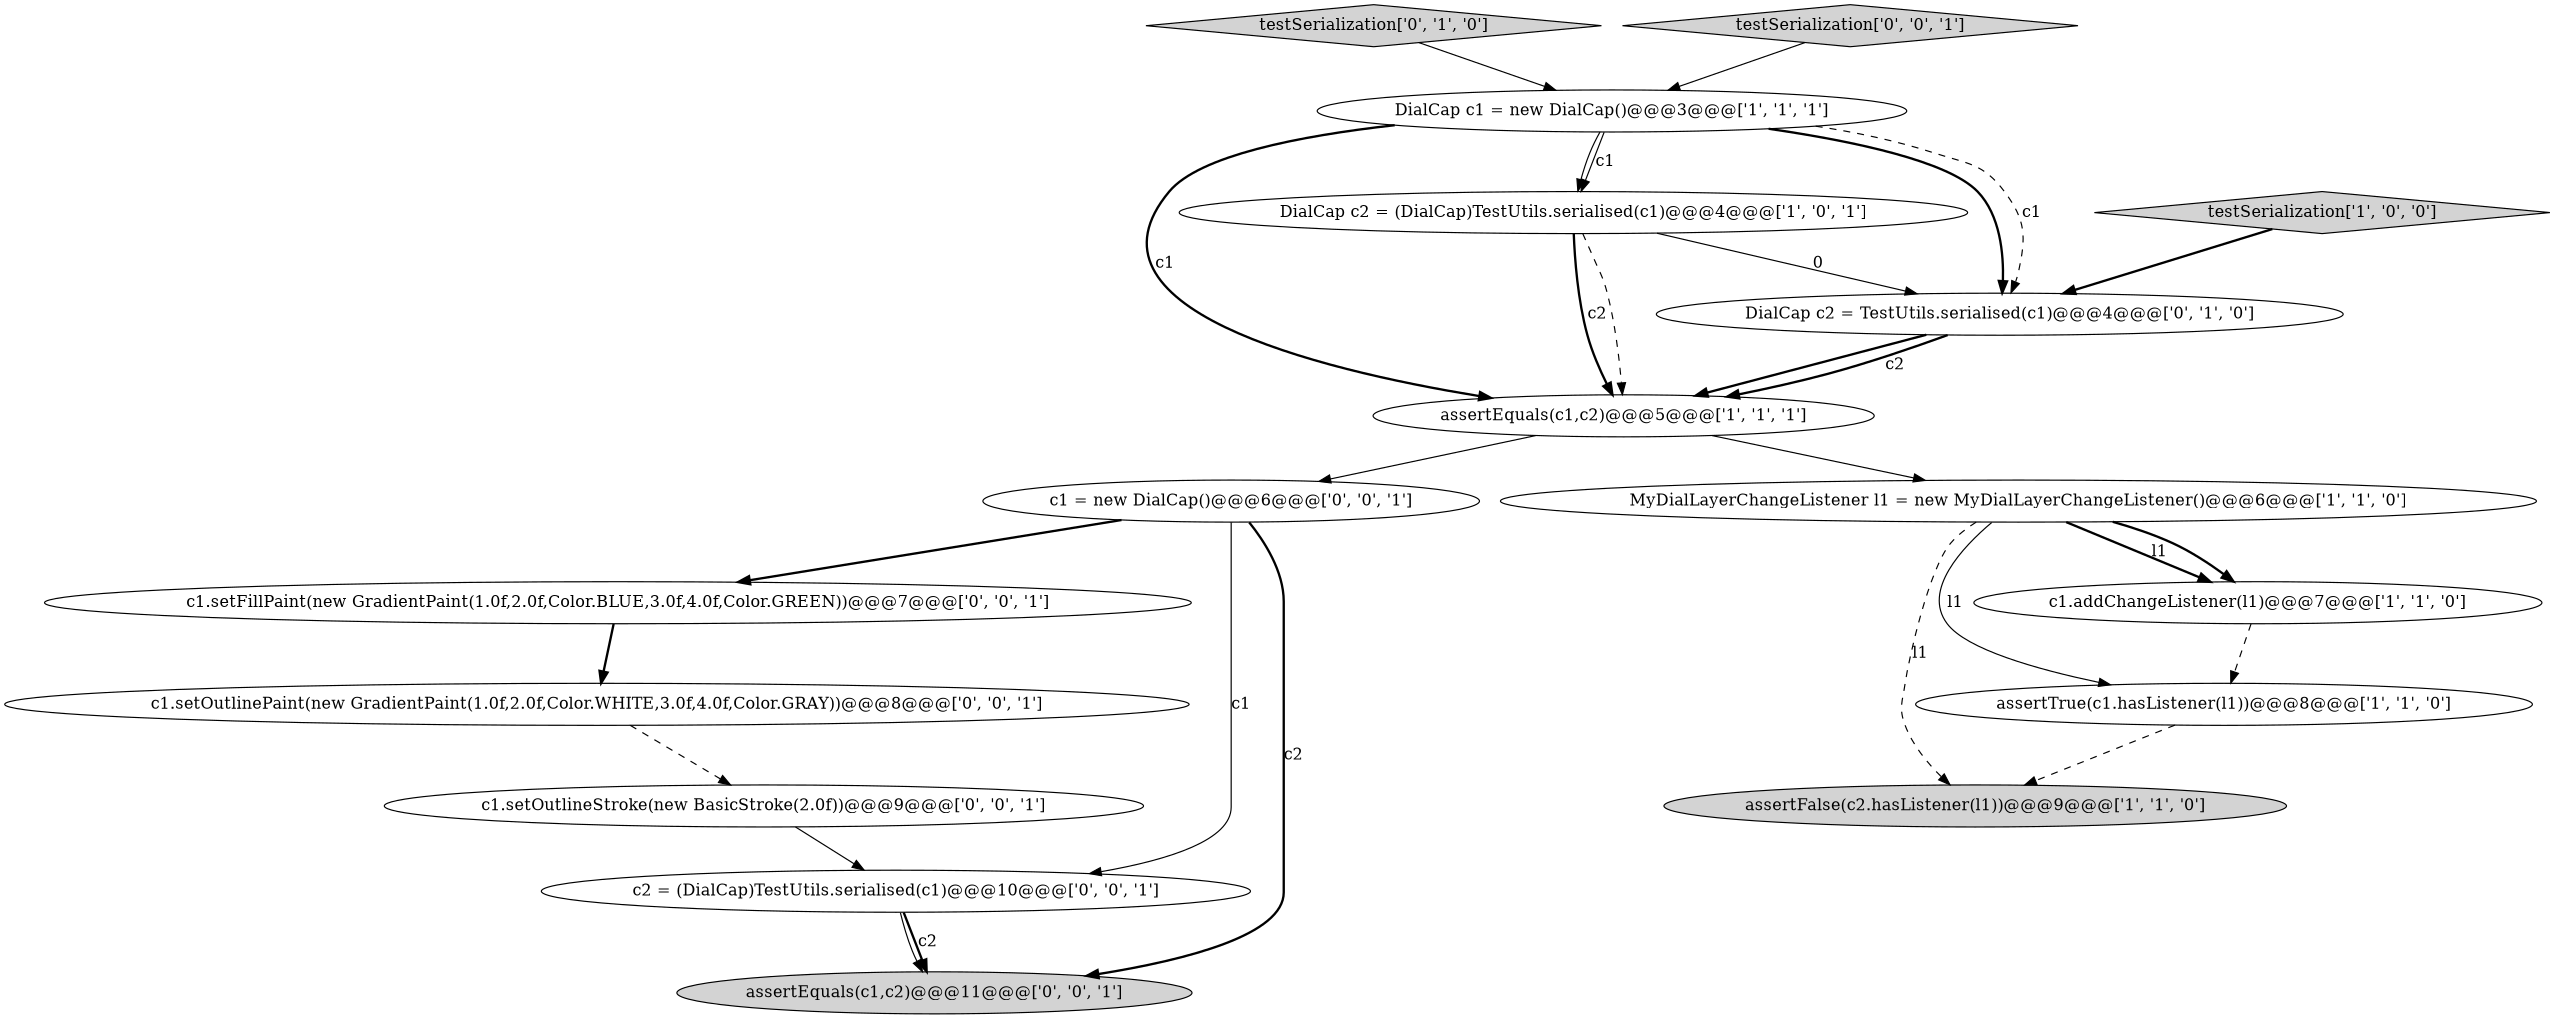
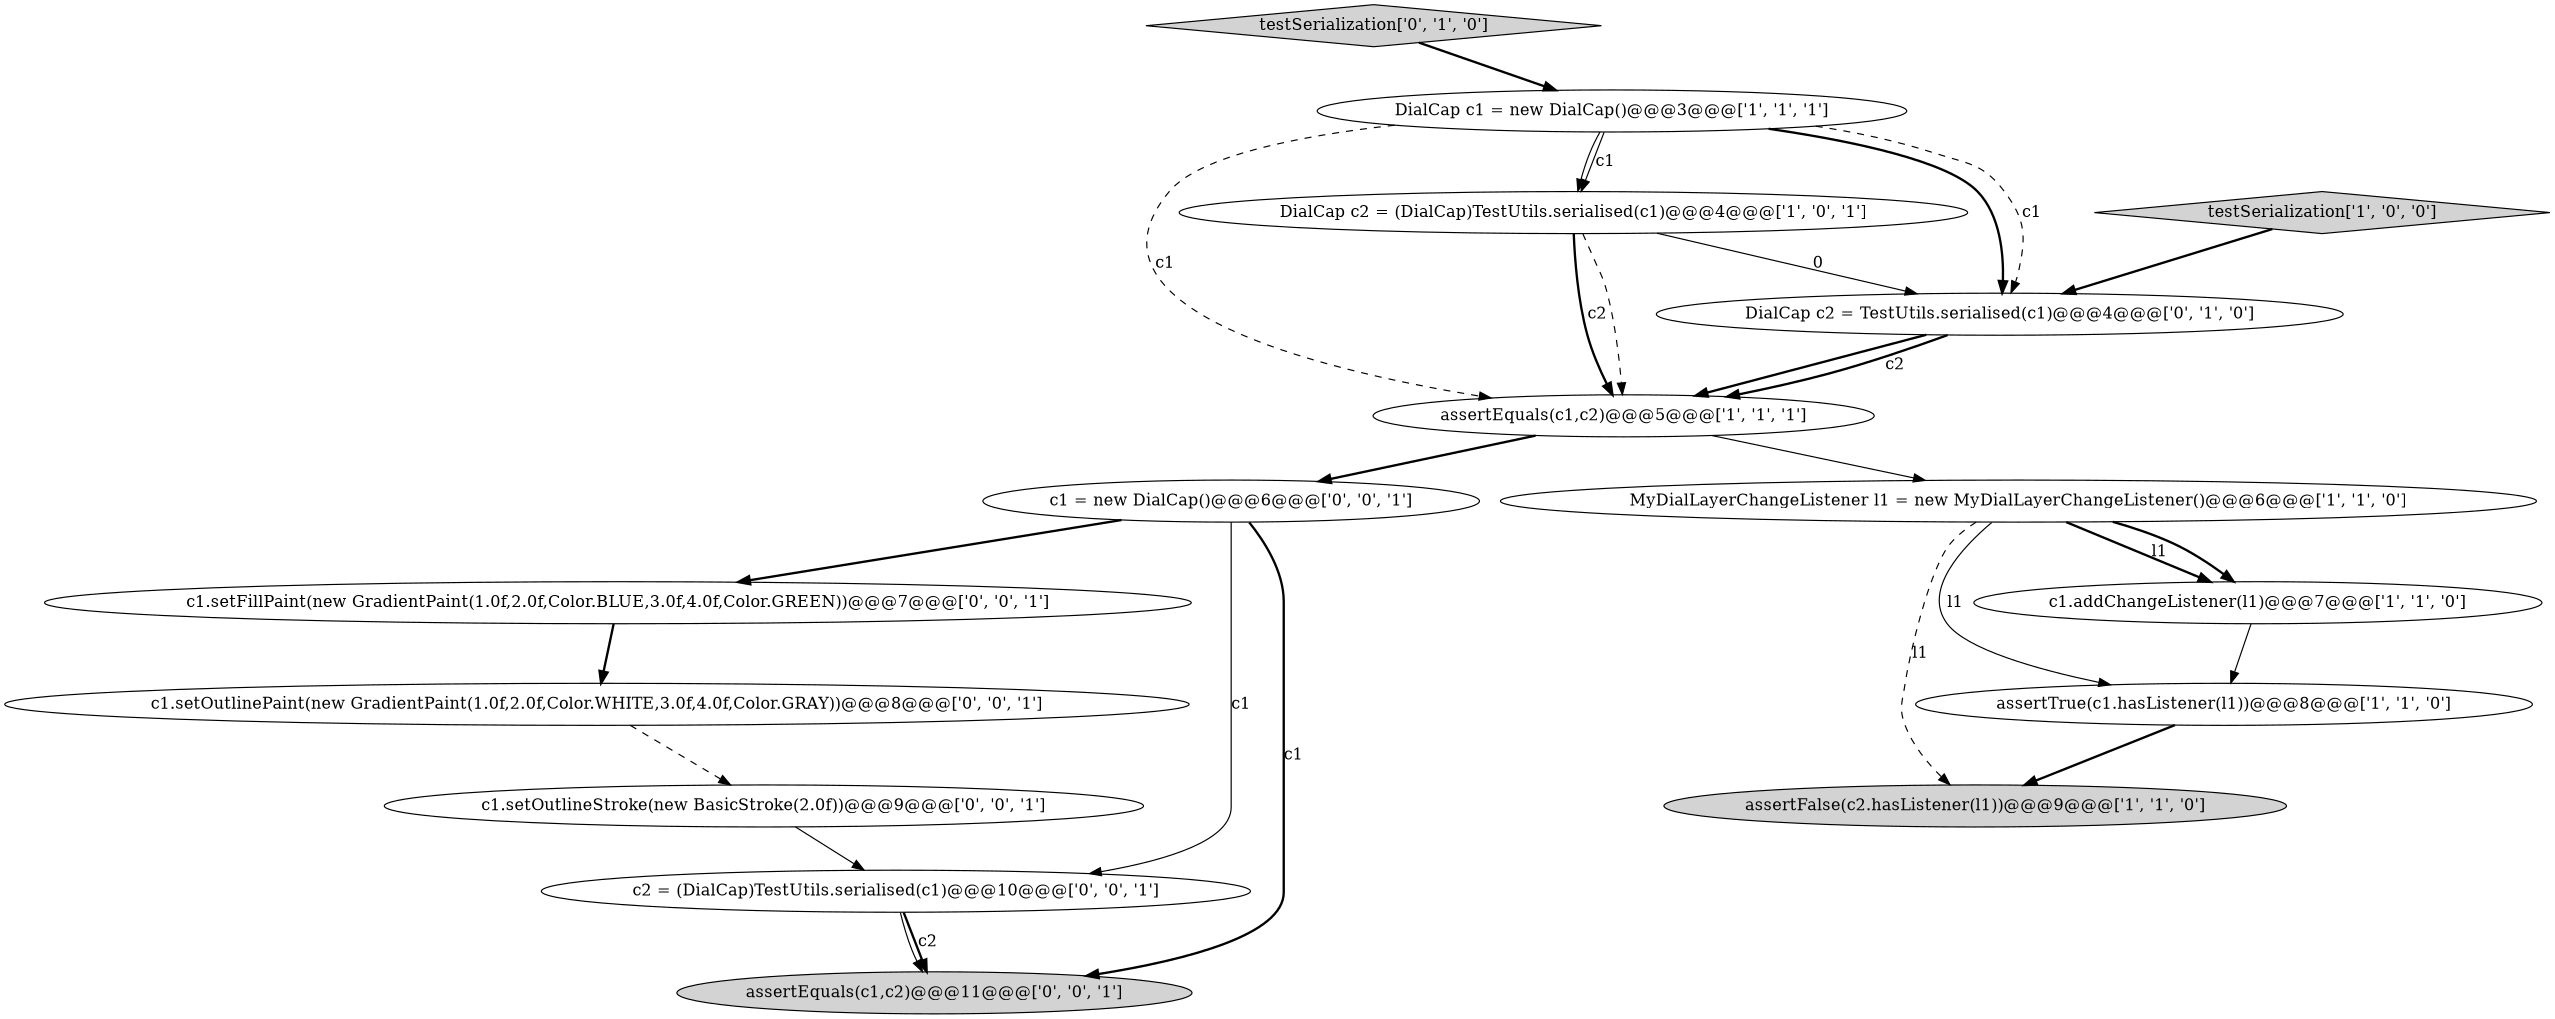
  digraph {
    node [fillcolor=white shape=ellipse style=filled]
    edge [style=bold]
    n1 [fillcolor=lightgray label="assertEquals(c1,c2)@@@11@@@['0', '0', '1']"]
    n2 [fillcolor=lightgray label="testSerialization['0', '1', '0']" shape=diamond]
    n3 [label="DialCap c1 = new DialCap()@@@3@@@['1', '1', '1']"]
    n4 [label="DialCap c2 = (DialCap)TestUtils.serialised(c1)@@@4@@@['1', '0', '1']"]
    n5 [label="assertEquals(c1,c2)@@@5@@@['1', '1', '1']"]
    n6 [label="DialCap c2 = TestUtils.serialised(c1)@@@4@@@['0', '1', '0']"]
    n7 [label="c1.setOutlinePaint(new GradientPaint(1.0f,2.0f,Color.WHITE,3.0f,4.0f,Color.GRAY))@@@8@@@['0', '0', '1']"]
    n8 [label="c1.setOutlineStroke(new BasicStroke(2.0f))@@@9@@@['0', '0', '1']"]
    n9 [label="c2 = (DialCap)TestUtils.serialised(c1)@@@10@@@['0', '0', '1']"]
    n10 [label="c1 = new DialCap()@@@6@@@['0', '0', '1']"]
    n11 [label="MyDialLayerChangeListener l1 = new MyDialLayerChangeListener()@@@6@@@['1', '1', '0']"]
-   n12 [fillcolor=lightgray label="testSerialization['0', '0', '1']" shape=diamond]
    n13 [label="c1.addChangeListener(l1)@@@7@@@['1', '1', '0']"]
    n14 [label="assertTrue(c1.hasListener(l1))@@@8@@@['1', '1', '0']"]
    n15 [fillcolor=lightgray label="assertFalse(c2.hasListener(l1))@@@9@@@['1', '1', '0']"]
    n16 [label="c1.setFillPaint(new GradientPaint(1.0f,2.0f,Color.BLUE,3.0f,4.0f,Color.GREEN))@@@7@@@['0', '0', '1']"]
    n17 [fillcolor=lightgray label="testSerialization['1', '0', '0']" shape=diamond]
-   n2 -> n3 [style=solid]
+   n2 -> n3
    n3 -> n4 [style=solid]
    n3 -> n4 [label=c1 style=solid]
-   n3 -> n5 [label=c1]
+   n3 -> n5 [label=c1 style=dashed]
    n3 -> n6
    n3 -> n6 [label=c1 style=dashed]
    n4 -> n5 [label=c2]
    n4 -> n5 [style=dashed]
    n4 -> n6 [label=0 style=solid]
-   n5 -> n10 [style=solid]
+   n5 -> n10
    n5 -> n11 [style=solid]
    n6 -> n5
    n6 -> n5 [label=c2]
    n7 -> n8 [style=dashed]
    n8 -> n9 [style=solid]
    n9 -> n1 [style=solid]
    n9 -> n1 [label=c2]
-   n10 -> n1 [label=c2]
+   n10 -> n1 [label=c1]
    n10 -> n9 [label=c1 style=solid]
    n10 -> n16
    n11 -> n13 [label=l1]
    n11 -> n13
    n11 -> n14 [label=l1 style=solid]
    n11 -> n15 [label=l1 style=dashed]
-   n12 -> n3 [style=solid]
-   n13 -> n14 [style=dashed]
-   n14 -> n15 [style=dashed]
+   n13 -> n14 [style=solid]
+   n14 -> n15
    n16 -> n7
    n17 -> n6
  }
